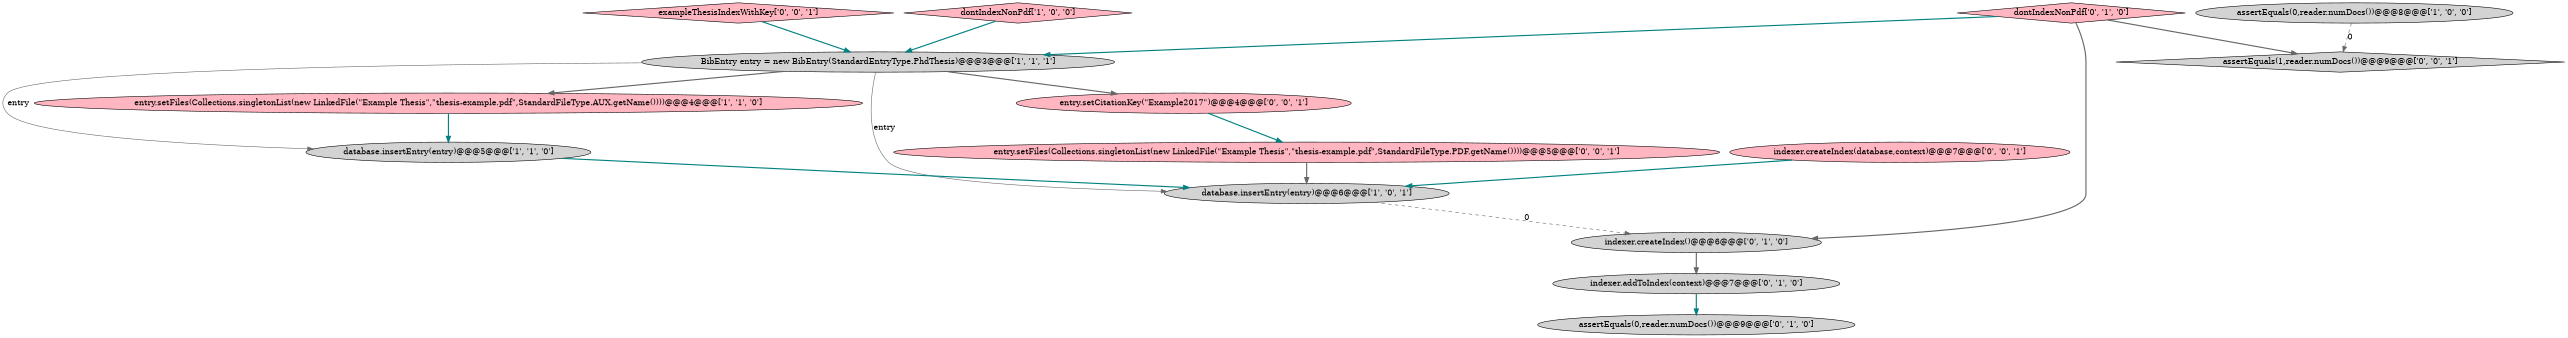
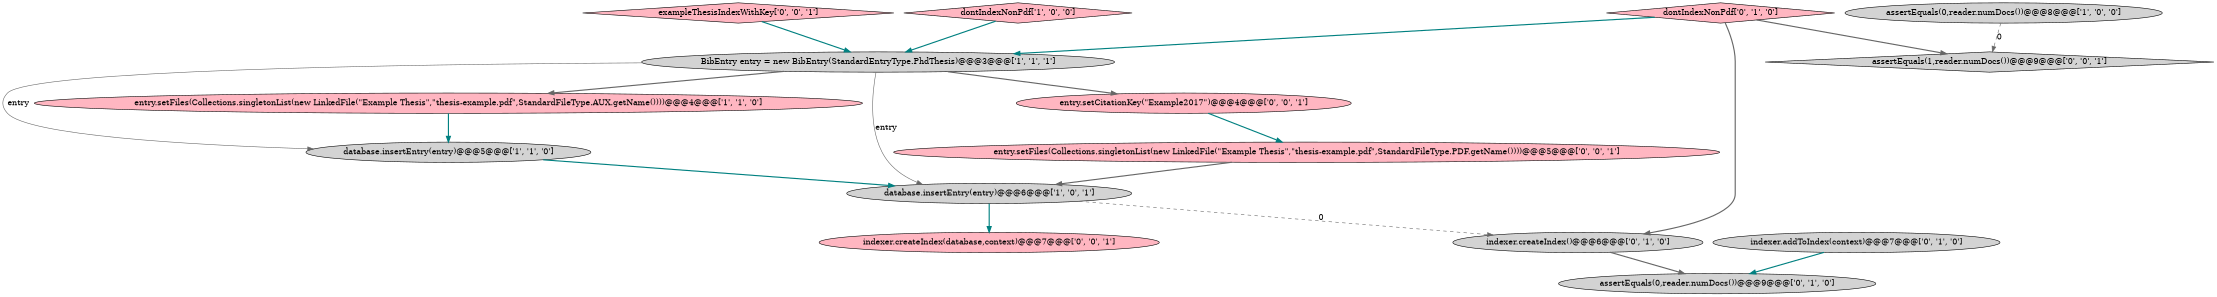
  digraph {
    node [fillcolor=lightgrey shape=ellipse style=filled]
    edge [color=gray40 style=bold]
    n1 [fillcolor=lightpink label="exampleThesisIndexWithKey['0', '0', '1']" shape=diamond]
    n2 [label="BibEntry entry = new BibEntry(StandardEntryType.PhdThesis)@@@3@@@['1', '1', '1']"]
    n3 [label="database.insertEntry(entry)@@@6@@@['1', '0', '1']"]
    n4 [fillcolor=lightpink label="entry.setCitationKey(\"Example2017\")@@@4@@@['0', '0', '1']"]
    n5 [label="database.insertEntry(entry)@@@5@@@['1', '1', '0']"]
    n6 [fillcolor=lightpink label="entry.setFiles(Collections.singletonList(new LinkedFile(\"Example Thesis\",\"thesis-example.pdf\",StandardFileType.AUX.getName())))@@@4@@@['1', '1', '0']"]
    n7 [label="assertEquals(0,reader.numDocs())@@@8@@@['1', '0', '0']"]
    n8 [label="assertEquals(1,reader.numDocs())@@@9@@@['0', '0', '1']" shape=diamond]
    n9 [fillcolor=lightpink label="dontIndexNonPdf['1', '0', '0']" shape=diamond]
    n10 [fillcolor=lightpink label="dontIndexNonPdf['0', '1', '0']" shape=diamond]
    n11 [label="indexer.createIndex()@@@6@@@['0', '1', '0']"]
    n12 [label="indexer.addToIndex(context)@@@7@@@['0', '1', '0']"]
    n13 [label="assertEquals(0,reader.numDocs())@@@9@@@['0', '1', '0']"]
    n14 [fillcolor=lightpink label="entry.setFiles(Collections.singletonList(new LinkedFile(\"Example Thesis\",\"thesis-example.pdf\",StandardFileType.PDF.getName())))@@@5@@@['0', '0', '1']"]
    n15 [fillcolor=lightpink label="indexer.createIndex(database,context)@@@7@@@['0', '0', '1']"]
    n1 -> n2 [color=teal]
    n2 -> n3 [label=entry style=solid]
    n2 -> n4
    n2 -> n5 [label=entry style=solid]
    n2 -> n6
    n3 -> n11 [label=0 style=dashed]
-   n15 -> n3 [color=teal]
+   n3 -> n15 [color=teal]
    n4 -> n14 [color=teal]
    n5 -> n3 [color=teal]
    n6 -> n5 [color=teal]
    n7 -> n8 [label=0 style=dashed]
    n9 -> n2 [color=teal]
    n10 -> n2 [color=teal]
    n10 -> n8
    n10 -> n11
-   n11 -> n12
+   n11 -> n13
    n12 -> n13 [color=teal]
    n14 -> n3
  }
